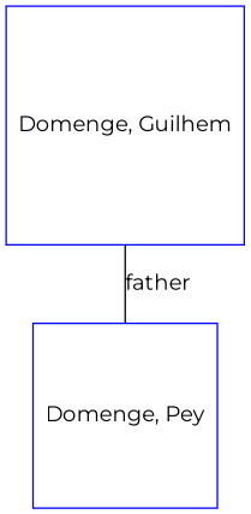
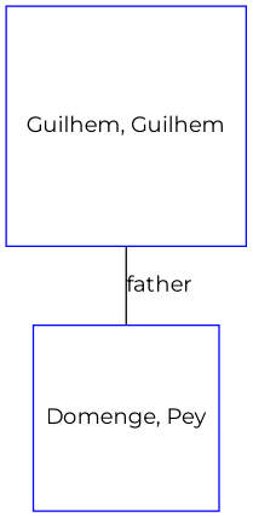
  digraph {
    fontname=Montserrat
    node [color=blue regular=1 shape=box fontname=Montserrat]
-   n1 [label="Domenge, Guilhem"]
+   n1 [label="Guilhem, Guilhem"]
    n2 [label="Domenge, Pey"]
    n1 -> n2 [arrowsize=0.0 dir=none label=father fontname=Montserrat]
  }
